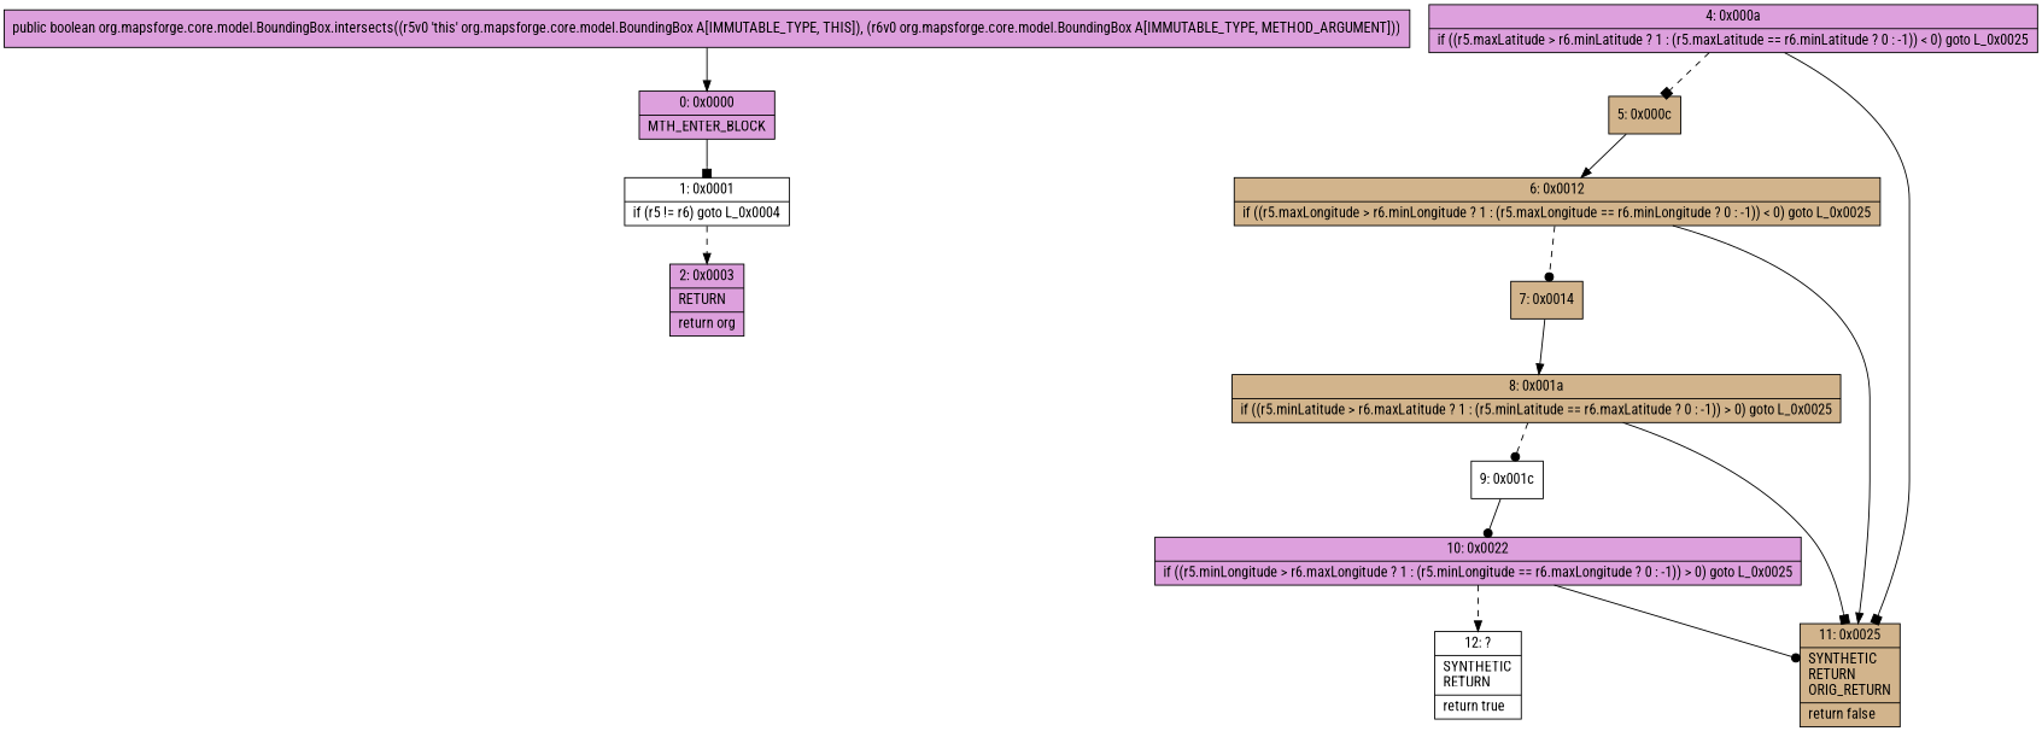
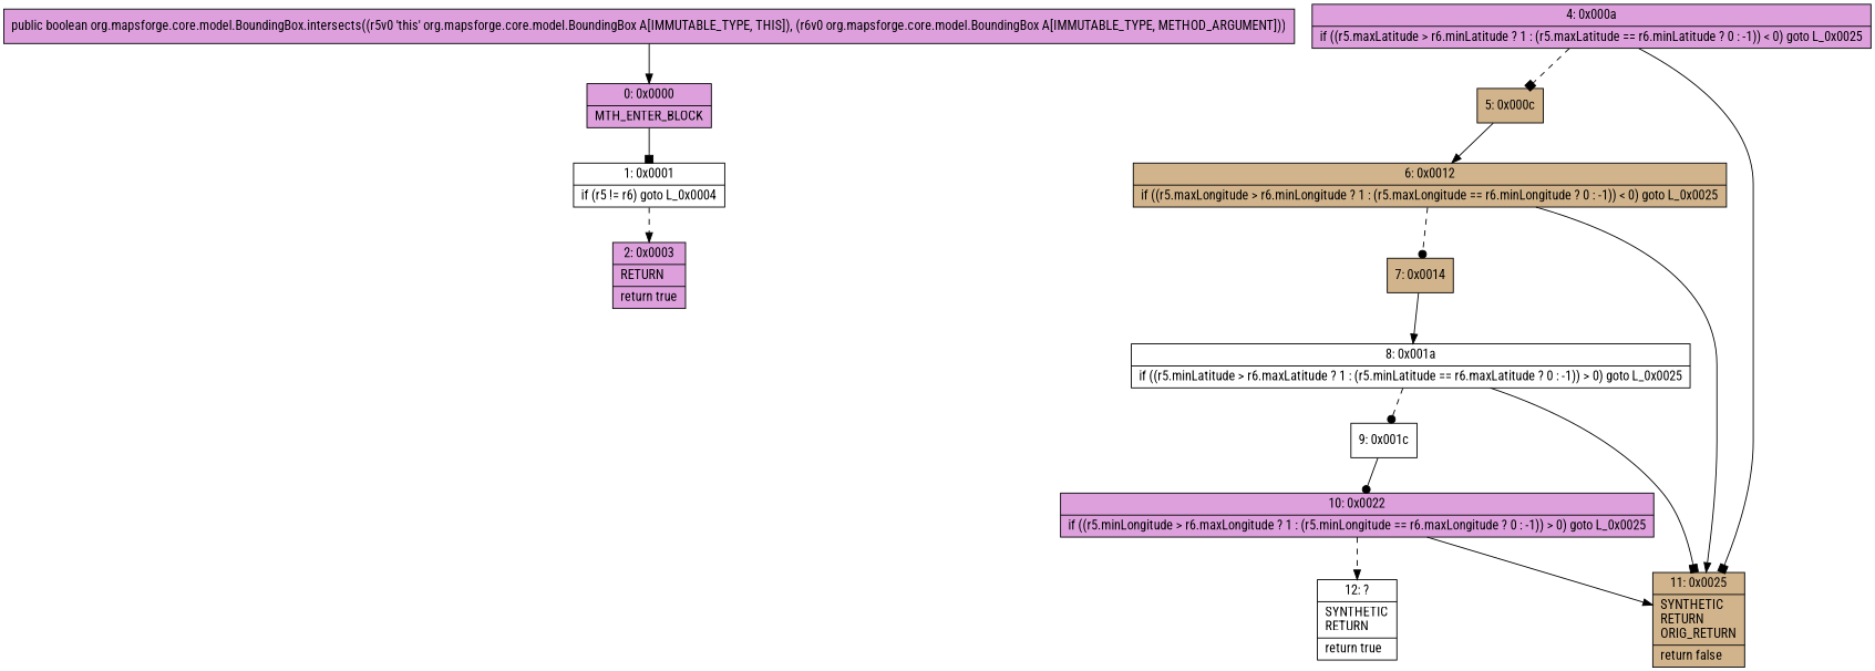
  digraph {
    fontname="Roboto Condensed"
    node [fillcolor=plum fontname="Roboto Condensed" shape=record style=filled]
    edge [arrowhead=normal fontname="Roboto Condensed"]
    n1 [label="{0\:\ 0x0000|MTH_ENTER_BLOCK\l}"]
    n2 [fillcolor=white label="{1\:\ 0x0001|if (r5 != r6) goto L_0x0004\l}"]
-   n3 [label="{2\:\ 0x0003|RETURN\l|return org\l}"]
+   n3 [label="{2\:\ 0x0003|RETURN\l|return true\l}"]
    n4 [label="{4\:\ 0x000a|if ((r5.maxLatitude \> r6.minLatitude ? 1 : (r5.maxLatitude == r6.minLatitude ? 0 : \-1)) \< 0) goto L_0x0025\l}"]
    n5 [fillcolor=tan label="{5\:\ 0x000c}"]
    n6 [fillcolor=tan label="{11\:\ 0x0025|SYNTHETIC\lRETURN\lORIG_RETURN\l|return false\l}"]
    n7 [fillcolor=tan label="{6\:\ 0x0012|if ((r5.maxLongitude \> r6.minLongitude ? 1 : (r5.maxLongitude == r6.minLongitude ? 0 : \-1)) \< 0) goto L_0x0025\l}"]
    n8 [fillcolor=tan label="{7\:\ 0x0014}"]
-   n9 [fillcolor=tan label="{8\:\ 0x001a|if ((r5.minLatitude \> r6.maxLatitude ? 1 : (r5.minLatitude == r6.maxLatitude ? 0 : \-1)) \> 0) goto L_0x0025\l}"]
+   n9 [fillcolor=white label="{8\:\ 0x001a|if ((r5.minLatitude \> r6.maxLatitude ? 1 : (r5.minLatitude == r6.maxLatitude ? 0 : \-1)) \> 0) goto L_0x0025\l}"]
    n10 [fillcolor=white label="{9\:\ 0x001c}"]
    n11 [label="{10\:\ 0x0022|if ((r5.minLongitude \> r6.maxLongitude ? 1 : (r5.minLongitude == r6.maxLongitude ? 0 : \-1)) \> 0) goto L_0x0025\l}"]
    n12 [fillcolor=white label="{12\:\ ?|SYNTHETIC\lRETURN\l|return true\l}"]
    n13 [label="{public boolean org.mapsforge.core.model.BoundingBox.intersects((r5v0 'this' org.mapsforge.core.model.BoundingBox A[IMMUTABLE_TYPE, THIS]), (r6v0 org.mapsforge.core.model.BoundingBox A[IMMUTABLE_TYPE, METHOD_ARGUMENT])) }"]
    n1 -> n2 [arrowhead=box]
    n2 -> n3 [style=dashed]
    n4 -> n5 [arrowhead=box style=dashed]
    n4 -> n6 [arrowhead=box]
    n5 -> n7
    n7 -> n6
    n7 -> n8 [arrowhead=dot style=dashed]
    n8 -> n9
    n9 -> n6 [arrowhead=box]
    n9 -> n10 [arrowhead=dot style=dashed]
    n10 -> n11 [arrowhead=dot]
-   n11 -> n6 [arrowhead=dot]
+   n11 -> n6
    n11 -> n12 [style=dashed]
    n13 -> n1
  }
